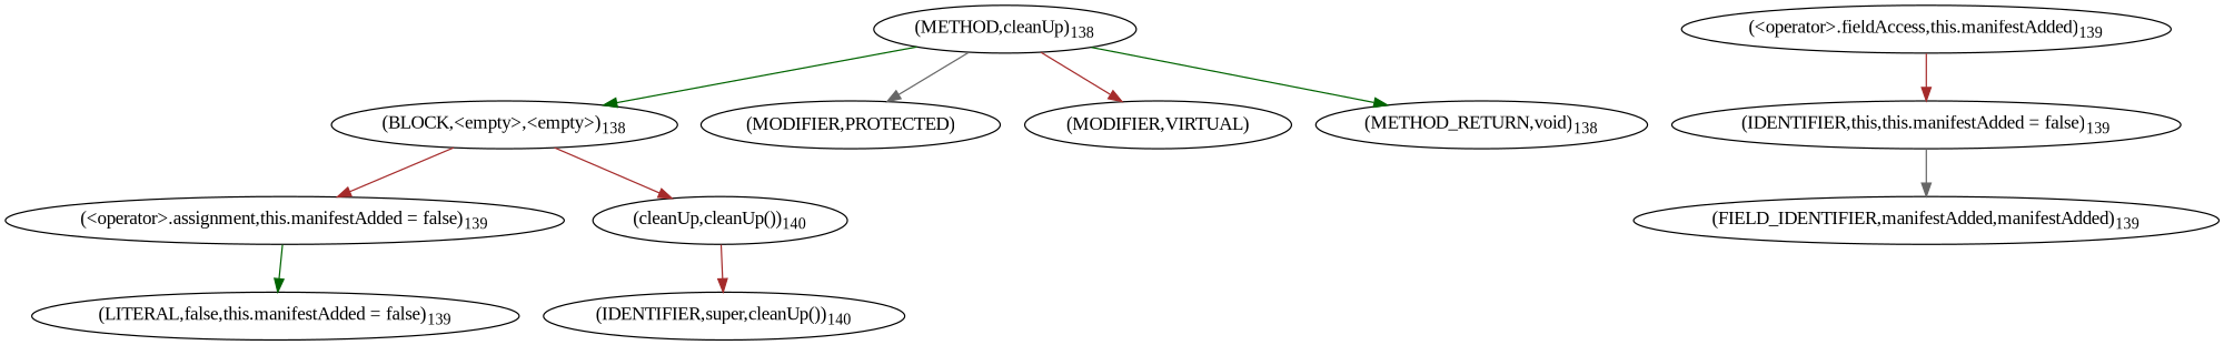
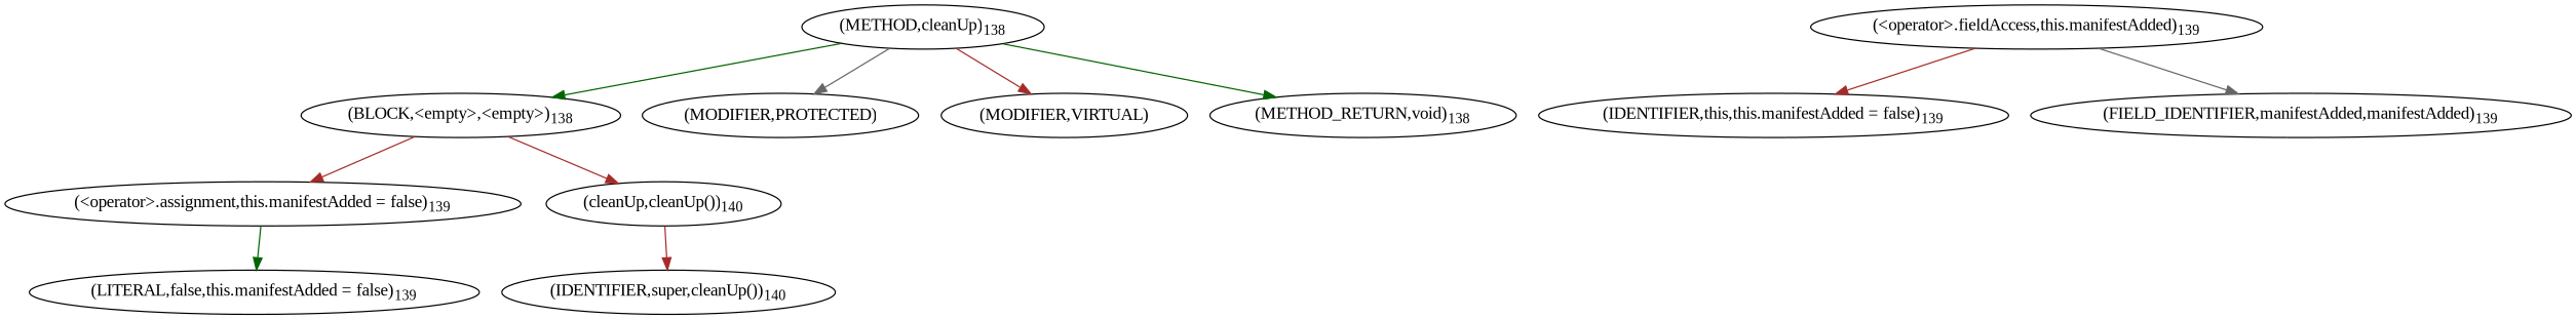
  digraph {
    fontname="Liberation Serif"
    node [fontname="Liberation Serif"]
    edge [color=brown fontname="Liberation Serif"]
    n1 [label=<(METHOD,cleanUp)<SUB>138</SUB>>]
    n2 [label=<(BLOCK,&lt;empty&gt;,&lt;empty&gt;)<SUB>138</SUB>>]
    n3 [label=<(MODIFIER,PROTECTED)>]
    n4 [label=<(MODIFIER,VIRTUAL)>]
    n5 [label=<(METHOD_RETURN,void)<SUB>138</SUB>>]
    n6 [label=<(&lt;operator&gt;.assignment,this.manifestAdded = false)<SUB>139</SUB>>]
    n7 [label=<(cleanUp,cleanUp())<SUB>140</SUB>>]
    n8 [label=<(LITERAL,false,this.manifestAdded = false)<SUB>139</SUB>>]
    n9 [label=<(IDENTIFIER,super,cleanUp())<SUB>140</SUB>>]
    n10 [label=<(&lt;operator&gt;.fieldAccess,this.manifestAdded)<SUB>139</SUB>>]
    n11 [label=<(IDENTIFIER,this,this.manifestAdded = false)<SUB>139</SUB>>]
    n12 [label=<(FIELD_IDENTIFIER,manifestAdded,manifestAdded)<SUB>139</SUB>>]
    n1 -> n2 [color=darkgreen]
    n1 -> n3 [color=gray40]
    n1 -> n4
    n1 -> n5 [color=darkgreen]
    n2 -> n6
    n2 -> n7
    n6 -> n8 [color=darkgreen]
    n7 -> n9
    n10 -> n11
-   n11 -> n12 [color=gray40]
+   n10 -> n12 [color=gray40]
  }
